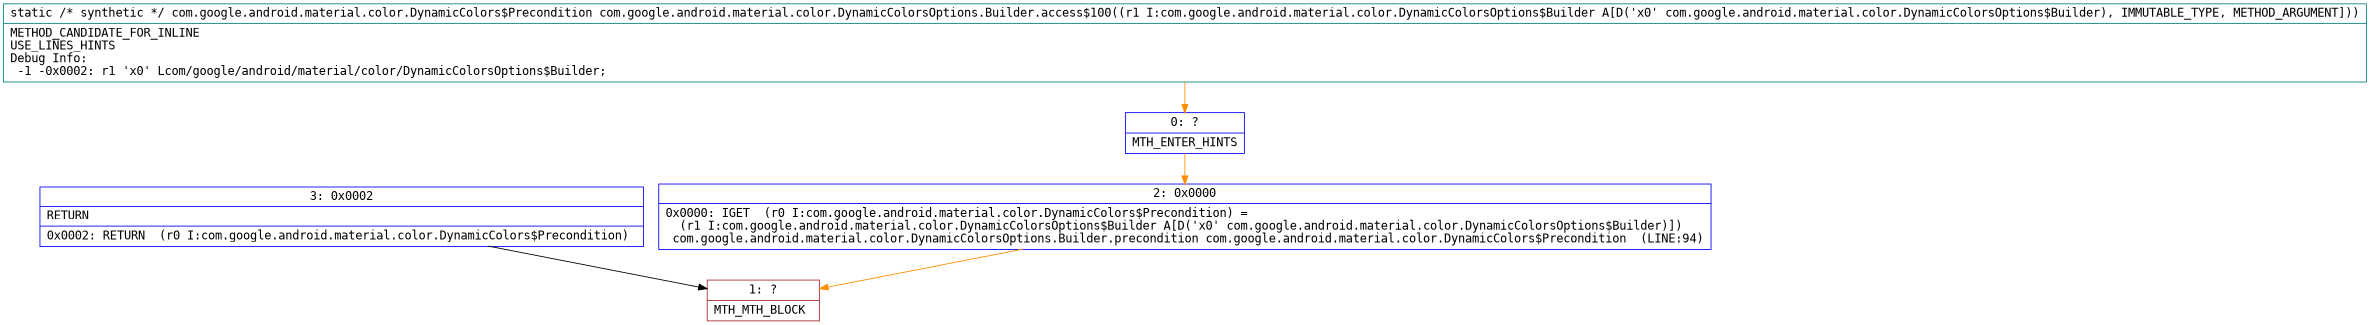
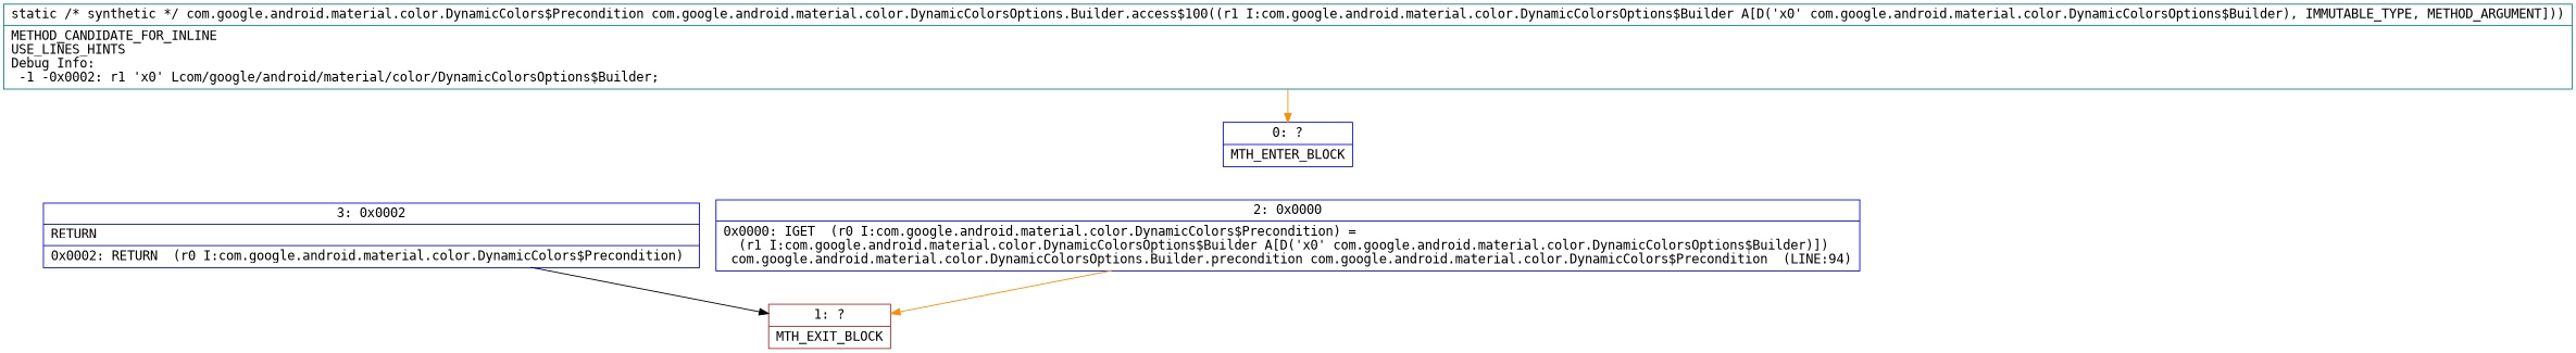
  digraph {
    fontname="DejaVu Sans Mono"
    node [color=blue fontname="DejaVu Sans Mono" shape=record]
    edge [color=darkorange fontname="DejaVu Sans Mono"]
-   n1 [label="{0\:\ ?|MTH_ENTER_HINTS\l}"]
+   n1 [label="{0\:\ ?|MTH_ENTER_BLOCK\l}"]
    n2 [label="{2\:\ 0x0000|0x0000: IGET  (r0 I:com.google.android.material.color.DynamicColors$Precondition) = \l  (r1 I:com.google.android.material.color.DynamicColorsOptions$Builder A[D('x0' com.google.android.material.color.DynamicColorsOptions$Builder)])\l com.google.android.material.color.DynamicColorsOptions.Builder.precondition com.google.android.material.color.DynamicColors$Precondition  (LINE:94)\l}"]
-   n3 [color=brown label="{1\:\ ?|MTH_MTH_BLOCK\l}"]
+   n3 [color=brown label="{1\:\ ?|MTH_EXIT_BLOCK\l}"]
    n4 [label="{3\:\ 0x0002|RETURN\l|0x0002: RETURN  (r0 I:com.google.android.material.color.DynamicColors$Precondition) \l}"]
    n5 [color=teal label="{static \/* synthetic *\/ com.google.android.material.color.DynamicColors$Precondition com.google.android.material.color.DynamicColorsOptions.Builder.access$100((r1 I:com.google.android.material.color.DynamicColorsOptions$Builder A[D('x0' com.google.android.material.color.DynamicColorsOptions$Builder), IMMUTABLE_TYPE, METHOD_ARGUMENT]))  | METHOD_CANDIDATE_FOR_INLINE\lUSE_LINES_HINTS\lDebug Info:\l  \-1 \-0x0002: r1 'x0' Lcom\/google\/android\/material\/color\/DynamicColorsOptions$Builder;\l}"]
-   n1 -> n2
    n2 -> n3
    n4 -> n3 [color=black]
    n5 -> n1
  }
